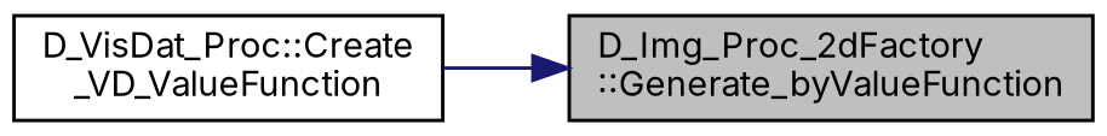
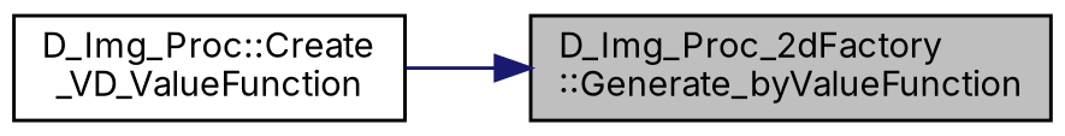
  digraph {
    rankdir=RL
    fontname=Inter
    node [color=black fontname=Inter fontsize=10 shape=record style=filled]
    n1 [fillcolor=grey75 fontcolor=black height=0.2 label="D_Img_Proc_2dFactory\l::Generate_byValueFunction" width=0.4]
-   n2 [fillcolor=white height=0.2 label="D_VisDat_Proc::Create\l_VD_ValueFunction" width=0.4]
+   n2 [fillcolor=white height=0.2 label="D_Img_Proc::Create\l_VD_ValueFunction" width=0.4]
    n1 -> n2 [color=midnightblue dir=back fontname=Inter fontsize=10 labelfontname=Helvetica labelfontsize=10 style=solid]
  }
